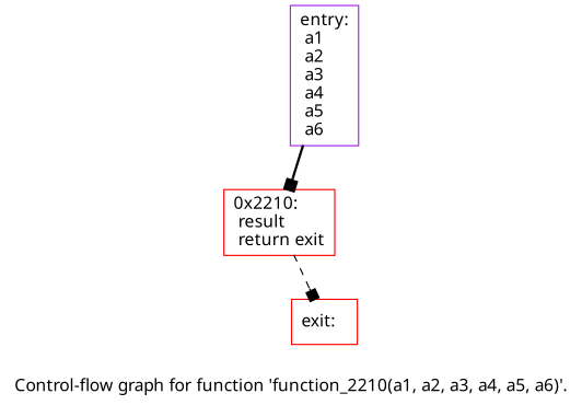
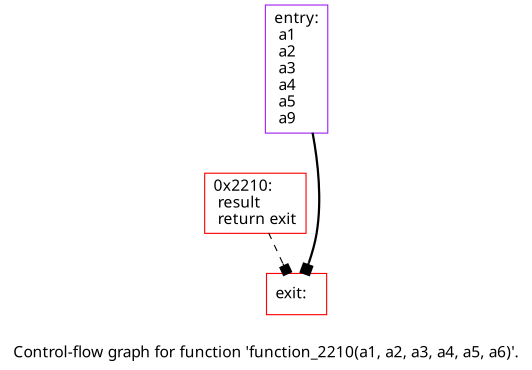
  digraph {
    fontname="Noto Sans"
    label="Control-flow graph for function 'function_2210(a1, a2, a3, a4, a5, a6)'."
    node [color=red fontname="Noto Sans" shape=record]
    edge [arrowhead=box fontname="Noto Sans"]
-   n1 [color=purple label="{entry:\l  a1\l  a2\l  a3\l  a4\l  a5\l  a6\l}"]
+   n1 [color=purple label="{entry:\l  a1\l  a2\l  a3\l  a4\l  a5\l  a9\l}"]
    n2 [label="{0x2210:\l  result\l  return exit\l}"]
    n3 [label="{exit:\l}"]
-   n1 -> n2 [style=bold]
+   n1 -> n3 [style=bold]
    n2 -> n3 [style=dashed]
  }
